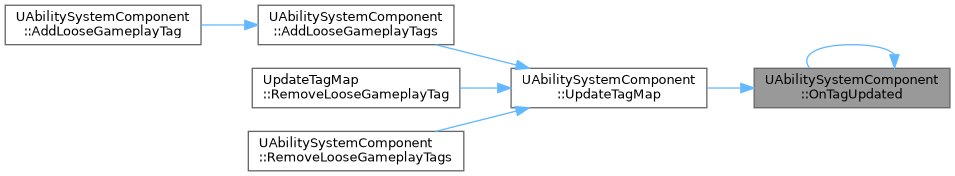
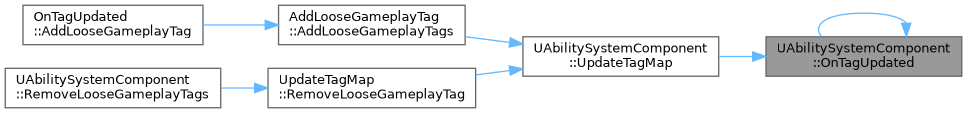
  digraph {
    rankdir=RL
    node [color=grey40 fillcolor=white fontname=Helvetica fontsize=10 shape=box style=filled]
    edge [color=steelblue1 dir=back fontname=Helvetica fontsize=10 labelfontname=Helvetica labelfontsize=10 style=solid]
    n1 [color=gray40 fillcolor=grey60 fontcolor=black height=0.2 label="UAbilitySystemComponent\l::OnTagUpdated" width=0.4]
    n2 [height=0.2 label="UAbilitySystemComponent\l::UpdateTagMap" width=0.4]
-   n3 [height=0.2 label="UAbilitySystemComponent\l::AddLooseGameplayTags" width=0.4]
+   n3 [height=0.2 label="AddLooseGameplayTag\l::AddLooseGameplayTags" width=0.4]
    n4 [height=0.2 label="UpdateTagMap\l::RemoveLooseGameplayTag" width=0.4]
    n5 [height=0.2 label="UAbilitySystemComponent\l::RemoveLooseGameplayTags" width=0.4]
-   n6 [height=0.2 label="UAbilitySystemComponent\l::AddLooseGameplayTag" width=0.4]
+   n6 [height=0.2 label="OnTagUpdated\l::AddLooseGameplayTag" width=0.4]
    n1 -> n1
    n1 -> n2
    n2 -> n3
    n2 -> n4
-   n2 -> n5
+   n4 -> n5
    n3 -> n6
  }
